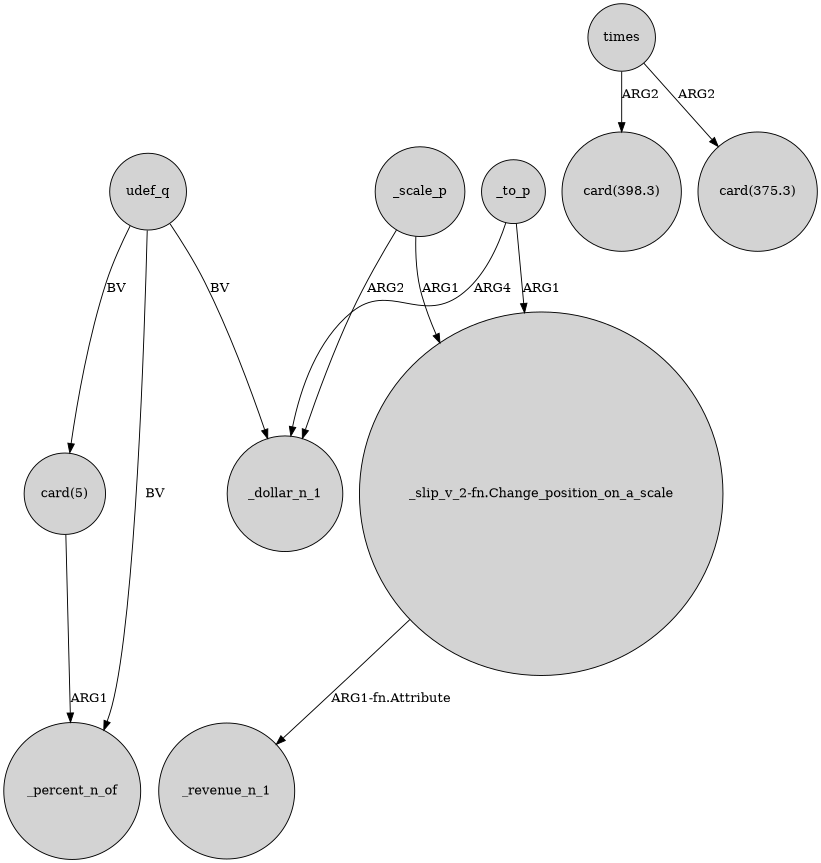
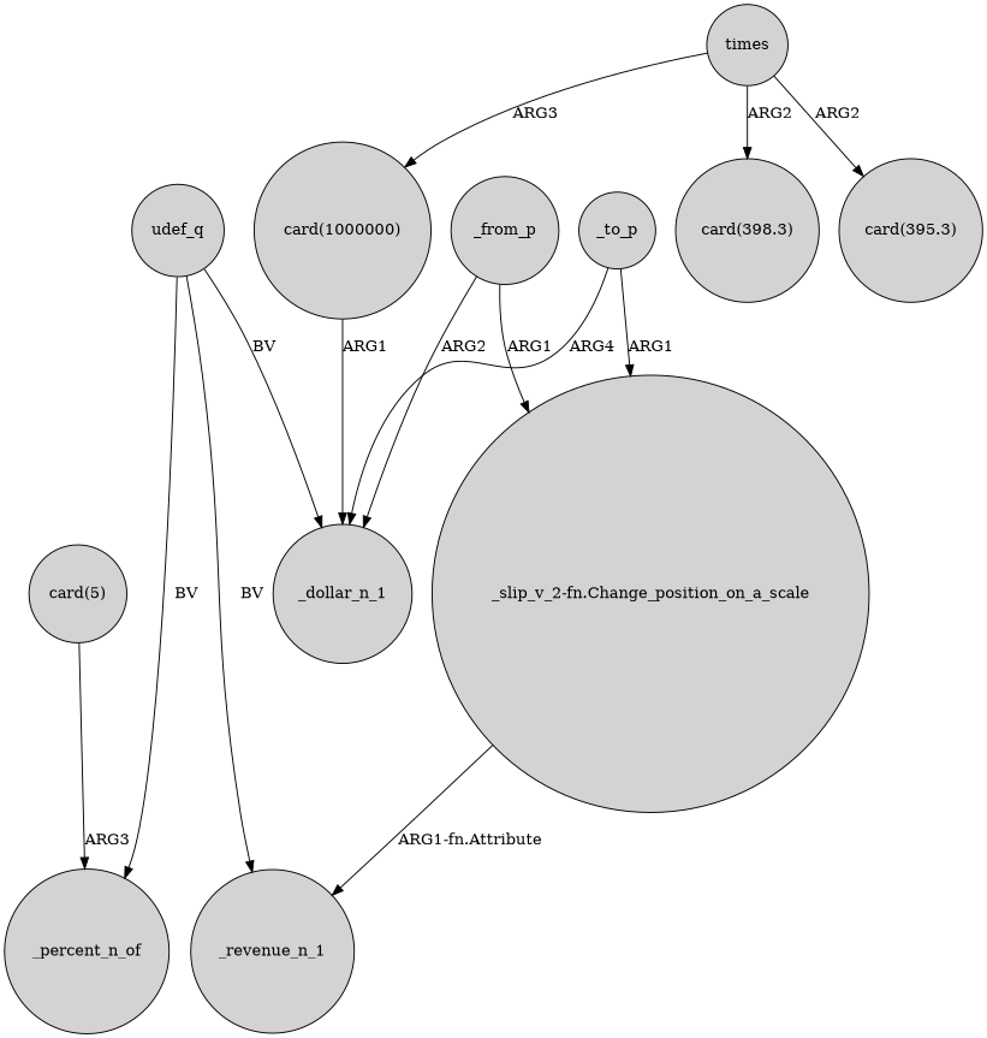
  digraph {
    node [shape=circle style=filled]
    times
+   "card(1000000)"
    "card(398.3)"
-   "card(395.3)" [label="card(375.3)"]
+   "card(395.3)"
    _dollar_n_1
    udef_q
    _percent_n_of
    _revenue_n_1
    n9 [label="card(5)"]
    _to_p
    "_slip_v_2-fn.Change_position_on_a_scale"
-   _from_p [label=_scale_p]
+   _from_p
+   times -> "card(1000000)" [label=ARG3]
    times -> "card(398.3)" [label=ARG2]
    times -> "card(395.3)" [label=ARG2]
+   "card(1000000)" -> _dollar_n_1 [label=ARG1]
    udef_q -> _dollar_n_1 [label=BV]
    udef_q -> _percent_n_of [label=BV]
-   udef_q -> n9 [label=BV]
-   n9 -> _percent_n_of [label=ARG1]
+   udef_q -> _revenue_n_1 [label=BV]
+   n9 -> _percent_n_of [label=ARG3]
    _to_p -> _dollar_n_1 [label=ARG4]
    _to_p -> "_slip_v_2-fn.Change_position_on_a_scale" [label=ARG1]
    "_slip_v_2-fn.Change_position_on_a_scale" -> _revenue_n_1 [label="ARG1-fn.Attribute"]
    _from_p -> _dollar_n_1 [label=ARG2]
    _from_p -> "_slip_v_2-fn.Change_position_on_a_scale" [label=ARG1]
  }
